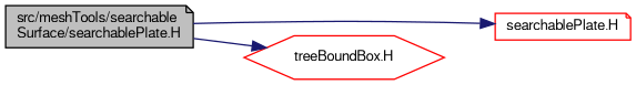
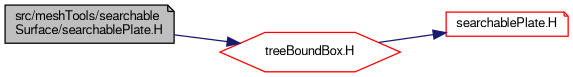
  digraph {
    rankdir=LR
    node [color=red fontname=FreeSans fontsize=10 shape=note]
    edge [color=midnightblue fontname=FreeSans fontsize=10 labelfontname=FreeSans labelfontsize=10 style=solid]
    n1 [color=black fillcolor=grey75 fontcolor=black height=0.2 label="src/meshTools/searchable\lSurface/searchablePlate.H" style=filled width=0.4]
    n2 [height=0.2 label="searchablePlate.H" width=0.4]
    n3 [height=0.2 label="treeBoundBox.H" shape=hexagon width=0.4]
-   n1 -> n2
+   n3 -> n2
    n1 -> n3
  }
